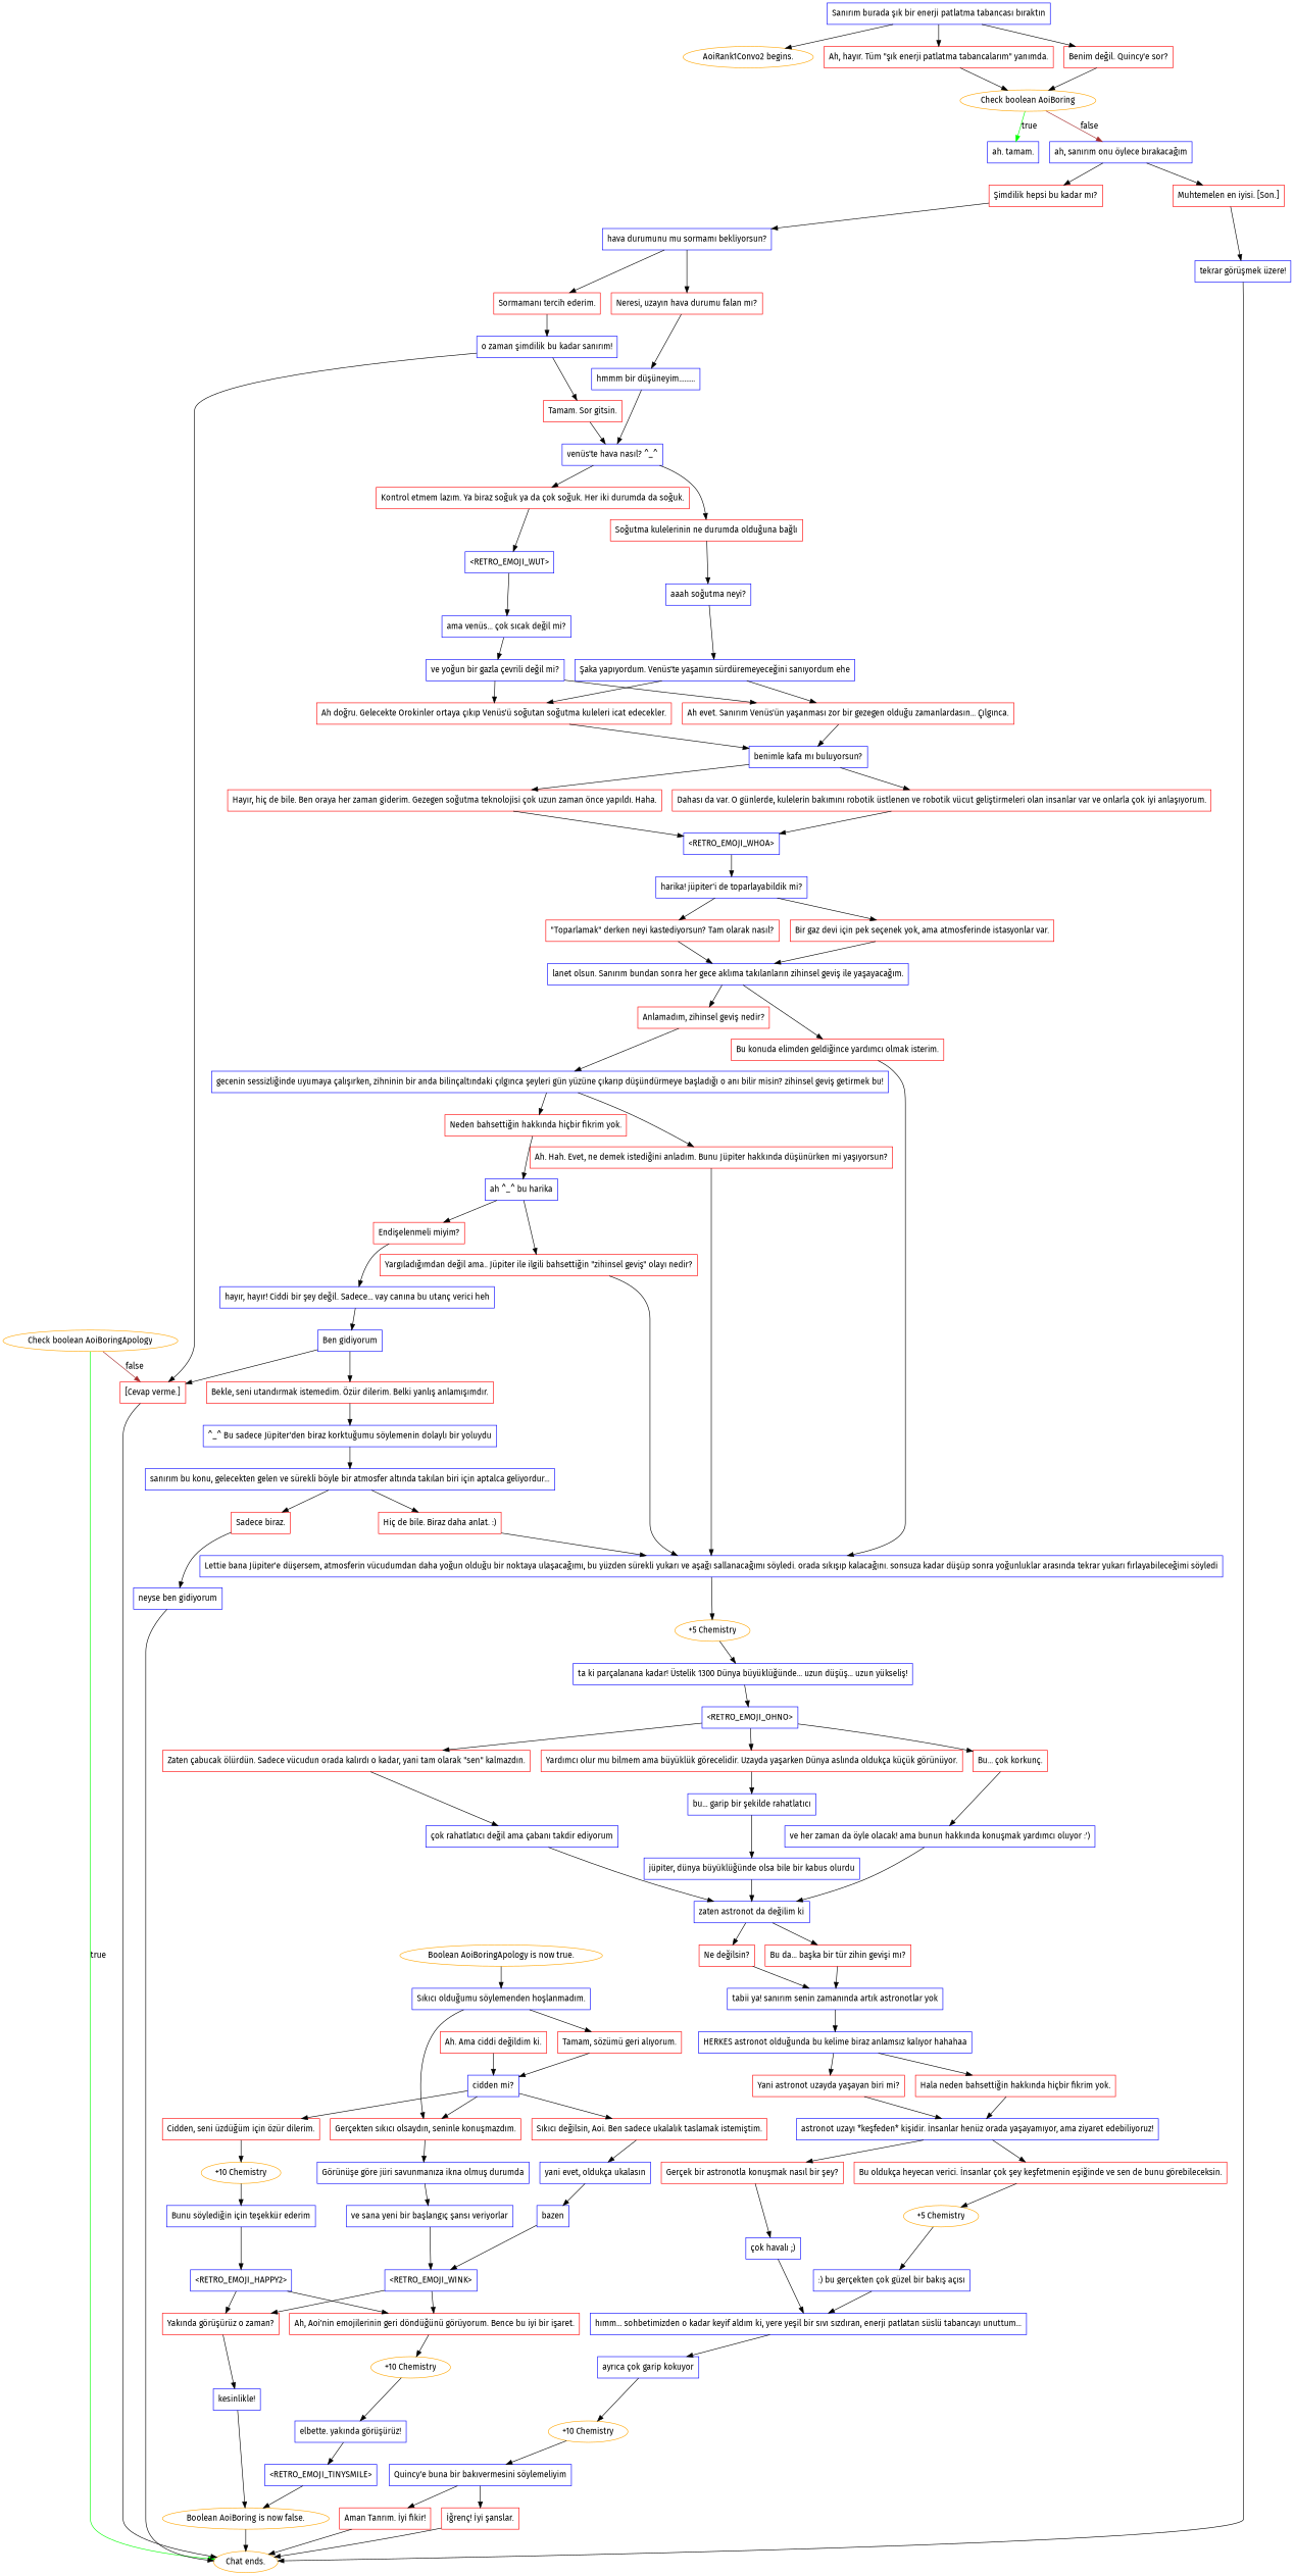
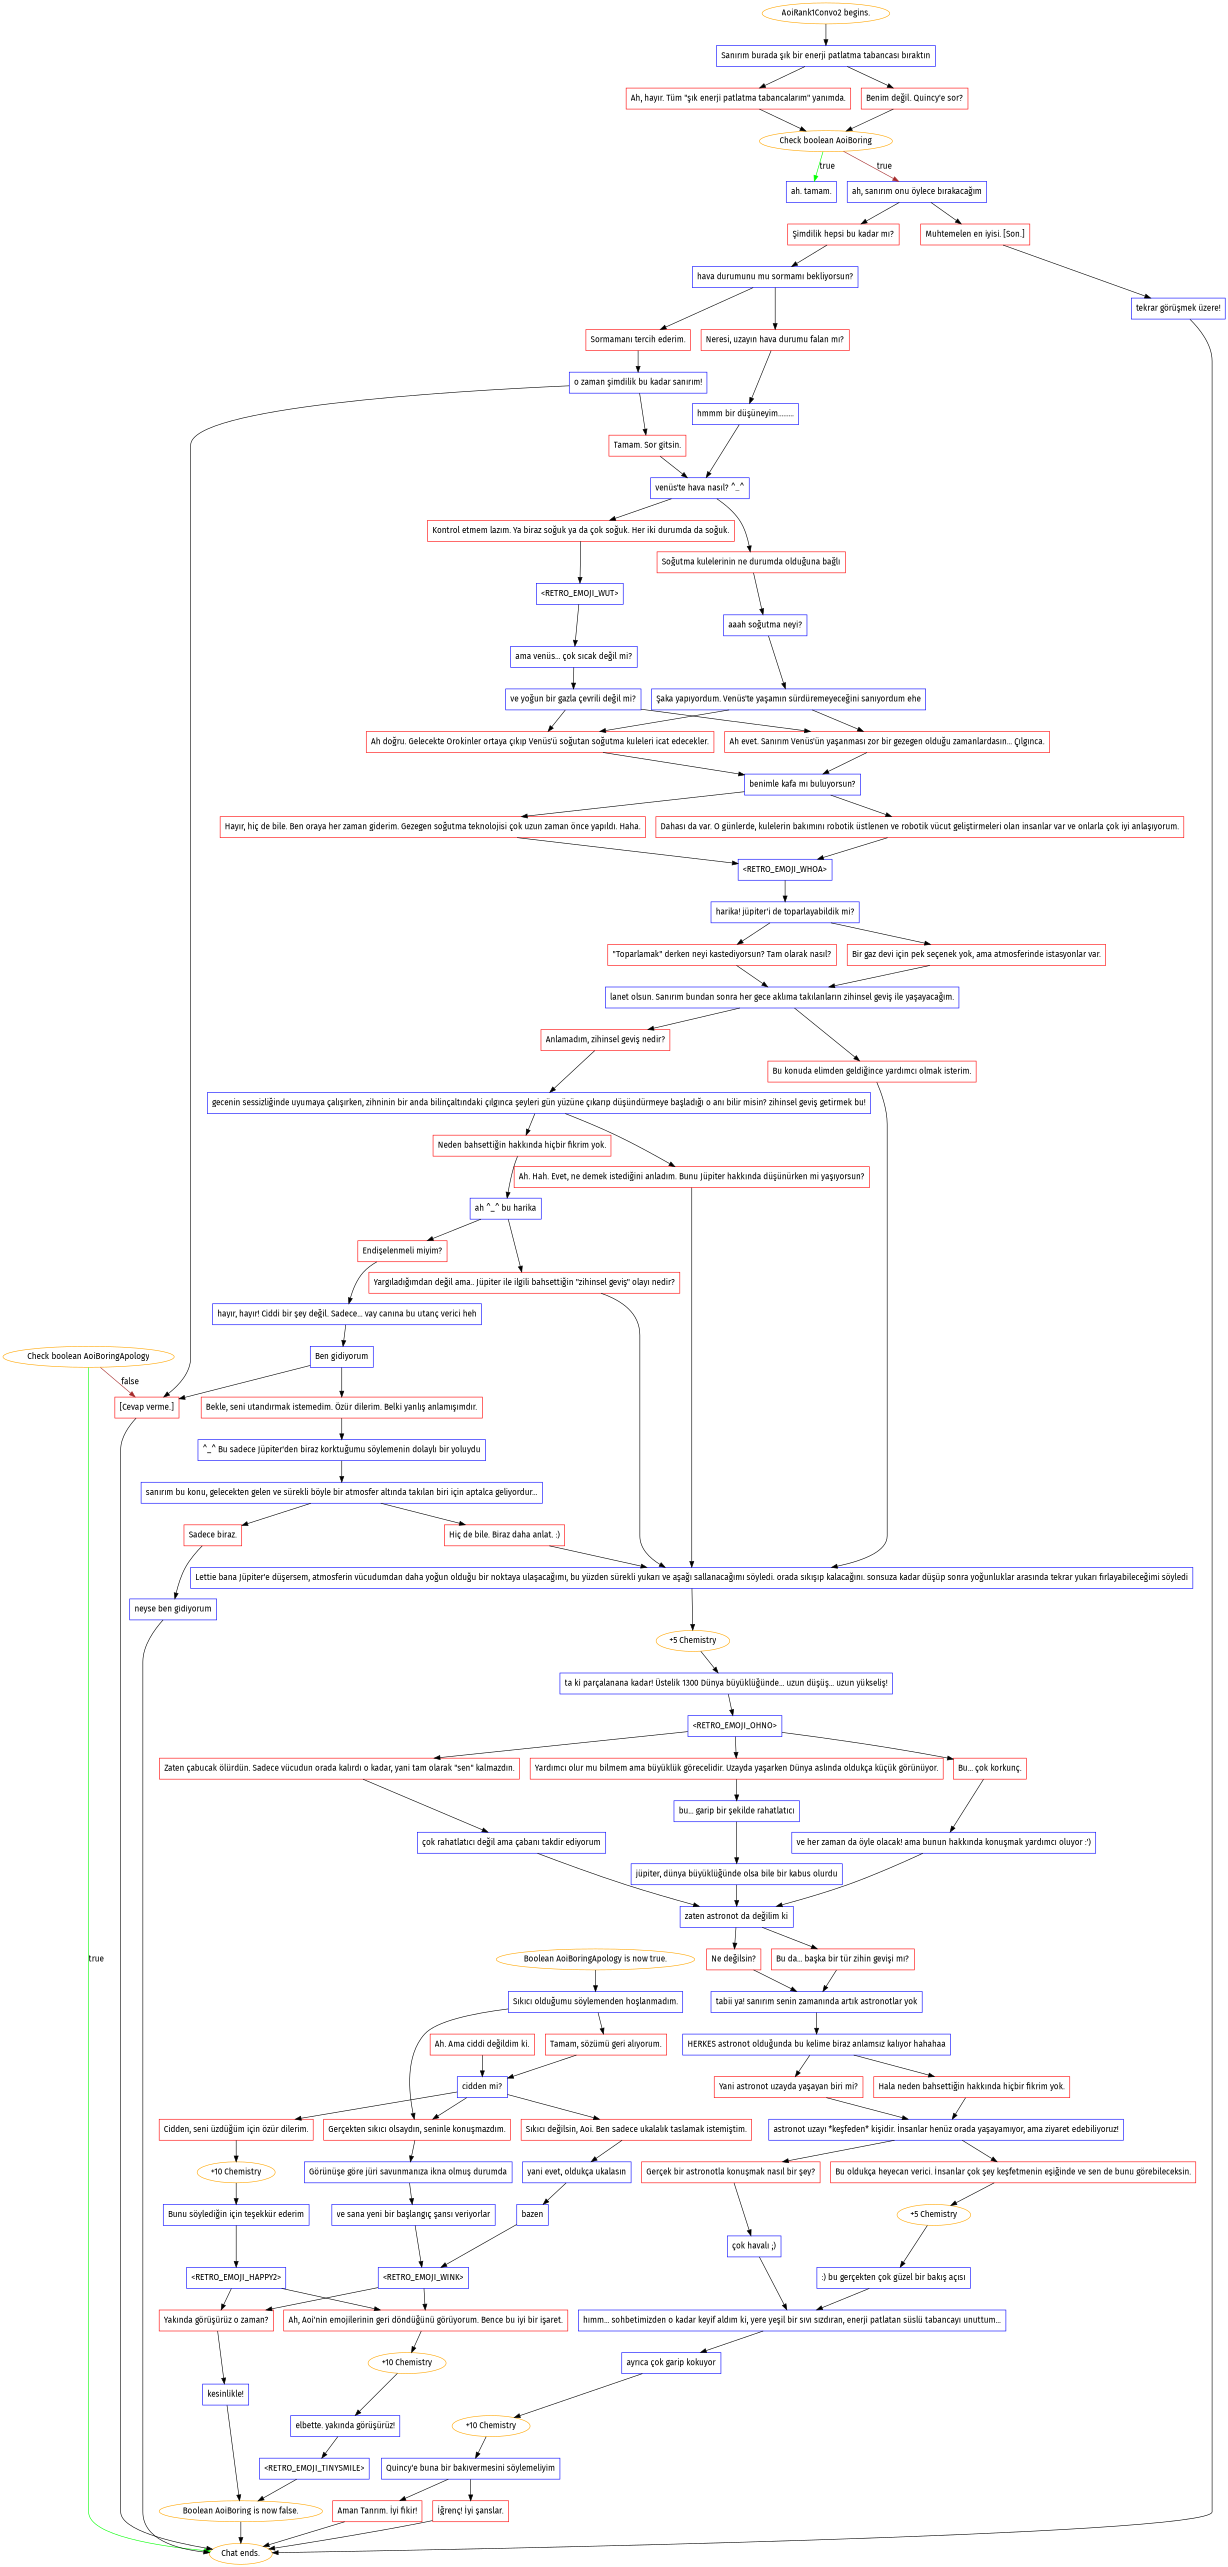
  digraph {
    fontname="Fira Sans"
    node [color=blue fontname="Fira Sans" shape=box]
    edge [fontname="Fira Sans"]
    "AoiRank1Convo2 begins." [color=orange shape=""]
    n2 [label="Sanırım burada şık bir enerji patlatma tabancası bıraktın"]
    n3 [color=red label="Ah, hayır. Tüm \"şık enerji patlatma tabancalarım\" yanımda."]
    n4 [color=red label="Benim değil. Quincy'e sor?"]
    n5 [color=orange label="Check boolean AoiBoring" shape=""]
    n6 [label="ah. tamam."]
    n7 [label="ah, sanırım onu öylece bırakacağım"]
    n8 [color=red label="Şimdilik hepsi bu kadar mı?"]
    n9 [color=red label="Muhtemelen en iyisi. [Son.]"]
    n10 [color=orange label="Check boolean AoiBoringApology" shape=""]
    "Chat ends." [color=orange shape=""]
    n12 [color=red label="[Cevap verme.]"]
    n13 [label="hava durumunu mu sormamı bekliyorsun?"]
    n14 [label="tekrar görüşmek üzere!"]
    n15 [color=red label="Neresi, uzayın hava durumu falan mı?"]
    n16 [color=red label="Sormamanı tercih ederim."]
    n17 [color=orange label="Boolean AoiBoringApology is now true." shape=""]
    n18 [label="Sıkıcı olduğumu söylemenden hoşlanmadım."]
    n19 [label="hmmm bir düşüneyim........."]
    n20 [label="o zaman şimdilik bu kadar sanırım!"]
    n21 [color=red label="Tamam, sözümü geri alıyorum."]
    n22 [color=red label="Gerçekten sıkıcı olsaydın, seninle konuşmazdım."]
    n23 [label="venüs'te hava nasıl? ^_^"]
    n24 [color=red label="Tamam. Sor gitsin."]
    n25 [color=red label="Ah. Ama ciddi değildim ki."]
    n26 [label="cidden mi?"]
    n27 [color=red label="Soğutma kulelerinin ne durumda olduğuna bağlı"]
    n28 [color=red label="Kontrol etmem lazım. Ya biraz soğuk ya da çok soğuk. Her iki durumda da soğuk."]
    n29 [color=red label="Cidden, seni üzdüğüm için özür dilerim."]
    n30 [color=red label="Sıkıcı değilsin, Aoi. Ben sadece ukalalık taslamak istemiştim."]
    n31 [label="aaah soğutma neyi?"]
    n32 [label="<RETRO_EMOJI_WUT>"]
    n33 [color=orange label="+10 Chemistry" shape=""]
    n34 [label="yani evet, oldukça ukalasın"]
    n35 [label="Görünüşe göre jüri savunmanıza ikna olmuş durumda"]
    n36 [label="Şaka yapıyordum. Venüs'te yaşamın sürdüremeyeceğini sanıyordum ehe"]
    n37 [label="ama venüs... çok sıcak değil mi?"]
    n38 [label="Bunu söylediğin için teşekkür ederim"]
    n39 [label=bazen]
    n40 [label="ve sana yeni bir başlangıç şansı veriyorlar"]
    n41 [color=red label="Ah evet. Sanırım Venüs'ün yaşanması zor bir gezegen olduğu zamanlardasın... Çılgınca."]
    n42 [color=red label="Ah doğru. Gelecekte Orokinler ortaya çıkıp Venüs'ü soğutan soğutma kuleleri icat edecekler."]
    n43 [label="ve yoğun bir gazla çevrili değil mi?"]
    n44 [label="<RETRO_EMOJI_HAPPY2>"]
    n45 [label="<RETRO_EMOJI_WINK>"]
    n46 [label="benimle kafa mı buluyorsun?"]
    n47 [color=red label="Yakında görüşürüz o zaman?"]
    n48 [color=red label="Ah, Aoi'nin emojilerinin geri döndüğünü görüyorum. Bence bu iyi bir işaret."]
    n49 [color=red label="Dahası da var. O günlerde, kulelerin bakımını robotik üstlenen ve robotik vücut geliştirmeleri olan insanlar var ve onlarla çok iyi anlaşıyorum."]
    n50 [color=red label="Hayır, hiç de bile. Ben oraya her zaman giderim. Gezegen soğutma teknolojisi çok uzun zaman önce yapıldı. Haha."]
    n51 [label="kesinlikle!"]
    n52 [color=orange label="+10 Chemistry" shape=""]
    n53 [label="<RETRO_EMOJI_WHOA>"]
    n54 [color=orange label="Boolean AoiBoring is now false." shape=""]
    n55 [label="elbette. yakında görüşürüz!"]
    n56 [label="harika! jüpiter'i de toparlayabildik mi?"]
    n57 [label="<RETRO_EMOJI_TINYSMILE>"]
    n58 [color=red label="Bir gaz devi için pek seçenek yok, ama atmosferinde istasyonlar var."]
    n59 [color=red label="\"Toparlamak\" derken neyi kastediyorsun? Tam olarak nasıl?"]
    n60 [label="lanet olsun. Sanırım bundan sonra her gece aklıma takılanların zihinsel geviş ile yaşayacağım."]
    n61 [color=red label="Bu konuda elimden geldiğince yardımcı olmak isterim."]
    n62 [color=red label="Anlamadım, zihinsel geviş nedir?"]
    n63 [label="Lettie bana Jüpiter'e düşersem, atmosferin vücudumdan daha yoğun olduğu bir noktaya ulaşacağımı, bu yüzden sürekli yukarı ve aşağı sallanacağımı söyledi. orada sıkışıp kalacağını. sonsuza kadar düşüp sonra yoğunluklar arasında tekrar yukarı fırlayabileceğimi söyledi"]
    n64 [label="gecenin sessizliğinde uyumaya çalışırken, zihninin bir anda bilinçaltındaki çılgınca şeyleri gün yüzüne çıkarıp düşündürmeye başladığı o anı bilir misin? zihinsel geviş getirmek bu!"]
    n65 [color=orange label="+5 Chemistry" shape=""]
    n66 [color=red label="Ah. Hah. Evet, ne demek istediğini anladım. Bunu Jüpiter hakkında düşünürken mi yaşıyorsun?"]
    n67 [color=red label="Neden bahsettiğin hakkında hiçbir fikrim yok."]
    n68 [label="ta ki parçalanana kadar! Üstelik 1300 Dünya büyüklüğünde... uzun düşüş... uzun yükseliş!"]
    n69 [label="ah ^_^ bu harika"]
    n70 [label="<RETRO_EMOJI_OHNO>"]
    n71 [color=red label="Yargıladığımdan değil ama.. Jüpiter ile ilgili bahsettiğin \"zihinsel geviş\" olayı nedir?"]
    n72 [color=red label="Endişelenmeli miyim?"]
    n73 [color=red label="Bu... çok korkunç."]
    n74 [color=red label="Zaten çabucak ölürdün. Sadece vücudun orada kalırdı o kadar, yani tam olarak \"sen\" kalmazdın."]
    n75 [color=red label="Yardımcı olur mu bilmem ama büyüklük görecelidir. Uzayda yaşarken Dünya aslında oldukça küçük görünüyor."]
    n76 [label="hayır, hayır! Ciddi bir şey değil. Sadece... vay canına bu utanç verici heh"]
    n77 [label="ve her zaman da öyle olacak! ama bunun hakkında konuşmak yardımcı oluyor :')"]
    n78 [label="çok rahatlatıcı değil ama çabanı takdir ediyorum"]
    n79 [label="bu... garip bir şekilde rahatlatıcı"]
    n80 [label="Ben gidiyorum"]
    n81 [label="zaten astronot da değilim ki"]
    n82 [label="jüpiter, dünya büyüklüğünde olsa bile bir kabus olurdu"]
    n83 [color=red label="Bekle, seni utandırmak istemedim. Özür dilerim. Belki yanlış anlamışımdır."]
    n84 [color=red label="Ne değilsin?"]
    n85 [color=red label="Bu da... başka bir tür zihin gevişi mı?"]
    n86 [label="^_^ Bu sadece Jüpiter'den biraz korktuğumu söylemenin dolaylı bir yoluydu"]
    n87 [label="tabii ya! sanırım senin zamanında artık astronotlar yok"]
    n88 [label="sanırım bu konu, gelecekten gelen ve sürekli böyle bir atmosfer altında takılan biri için aptalca geliyordur..."]
    n89 [label="HERKES astronot olduğunda bu kelime biraz anlamsız kalıyor hahahaa"]
    n90 [color=red label="Hiç de bile. Biraz daha anlat. :)"]
    n91 [color=red label="Sadece biraz."]
    n92 [color=red label="Yani astronot uzayda yaşayan biri mi?"]
    n93 [color=red label="Hala neden bahsettiğin hakkında hiçbir fikrim yok."]
    n94 [label="neyse ben gidiyorum"]
    n95 [label="astronot uzayı *keşfeden* kişidir. İnsanlar henüz orada yaşayamıyor, ama ziyaret edebiliyoruz!"]
    n96 [color=red label="Bu oldukça heyecan verici. İnsanlar çok şey keşfetmenin eşiğinde ve sen de bunu görebileceksin."]
    n97 [color=red label="Gerçek bir astronotla konuşmak nasıl bir şey?"]
    n98 [color=orange label="+5 Chemistry" shape=""]
    n99 [label="çok havalı ;)"]
    n100 [label=":) bu gerçekten çok güzel bir bakış açısı"]
    n101 [label="hımm... sohbetimizden o kadar keyif aldım ki, yere yeşil bir sıvı sızdıran, enerji patlatan süslü tabancayı unuttum..."]
    n102 [label="ayrıca çok garip kokuyor"]
    n103 [color=orange label="+10 Chemistry" shape=""]
    n104 [label="Quincy'e buna bir bakıvermesini söylemeliyim"]
    n105 [color=red label="İğrenç! İyi şanslar."]
    n106 [color=red label="Aman Tanrım. İyi fikir!"]
-   n2 -> "AoiRank1Convo2 begins."
+   "AoiRank1Convo2 begins." -> n2
    n2 -> n3
    n2 -> n4
    n3 -> n5
    n4 -> n5
    n5 -> n6 [color=green label=true]
-   n5 -> n7 [color=brown label=false]
+   n5 -> n7 [color=brown label=true]
    n7 -> n8
    n7 -> n9
    n8 -> n13
    n9 -> n14
    n10 -> "Chat ends." [color=green label=true]
    n10 -> n12 [color=brown label=false]
    n12 -> "Chat ends."
    n13 -> n15
    n13 -> n16
    n14 -> "Chat ends."
    n15 -> n19
    n16 -> n20
    n17 -> n18
    n18 -> n21
    n18 -> n22
    n19 -> n23
    n20 -> n12
    n20 -> n24
    n21 -> n26
    n22 -> n35
    n23 -> n27
    n23 -> n28
    n24 -> n23
    n25 -> n26
    n26 -> n22
    n26 -> n29
    n26 -> n30
    n27 -> n31
    n28 -> n32
    n29 -> n33
    n30 -> n34
    n31 -> n36
    n32 -> n37
    n33 -> n38
    n34 -> n39
    n35 -> n40
    n36 -> n41
    n36 -> n42
    n37 -> n43
    n38 -> n44
    n39 -> n45
    n40 -> n45
    n41 -> n46
    n42 -> n46
    n43 -> n41
    n43 -> n42
    n44 -> n47
    n44 -> n48
    n45 -> n47
    n45 -> n48
    n46 -> n49
    n46 -> n50
    n47 -> n51
    n48 -> n52
    n49 -> n53
    n50 -> n53
    n51 -> n54
    n52 -> n55
    n53 -> n56
    n54 -> "Chat ends."
    n55 -> n57
    n56 -> n58
    n56 -> n59
    n57 -> n54
    n58 -> n60
    n59 -> n60
    n60 -> n61
    n60 -> n62
    n61 -> n63
    n62 -> n64
    n63 -> n65
    n64 -> n66
    n64 -> n67
    n65 -> n68
    n66 -> n63
    n67 -> n69
    n68 -> n70
    n69 -> n71
    n69 -> n72
    n70 -> n73
    n70 -> n74
    n70 -> n75
    n71 -> n63
    n72 -> n76
    n73 -> n77
    n74 -> n78
    n75 -> n79
    n76 -> n80
    n77 -> n81
    n78 -> n81
    n79 -> n82
    n80 -> n12
    n80 -> n83
    n81 -> n84
    n81 -> n85
    n82 -> n81
    n83 -> n86
    n84 -> n87
    n85 -> n87
    n86 -> n88
    n87 -> n89
    n88 -> n90
    n88 -> n91
    n89 -> n92
    n89 -> n93
    n90 -> n63
    n91 -> n94
    n92 -> n95
    n93 -> n95
    n94 -> "Chat ends."
    n95 -> n96
    n95 -> n97
    n96 -> n98
    n97 -> n99
    n98 -> n100
    n99 -> n101
    n100 -> n101
    n101 -> n102
    n102 -> n103
    n103 -> n104
    n104 -> n105
    n104 -> n106
    n105 -> "Chat ends."
    n106 -> "Chat ends."
  }
